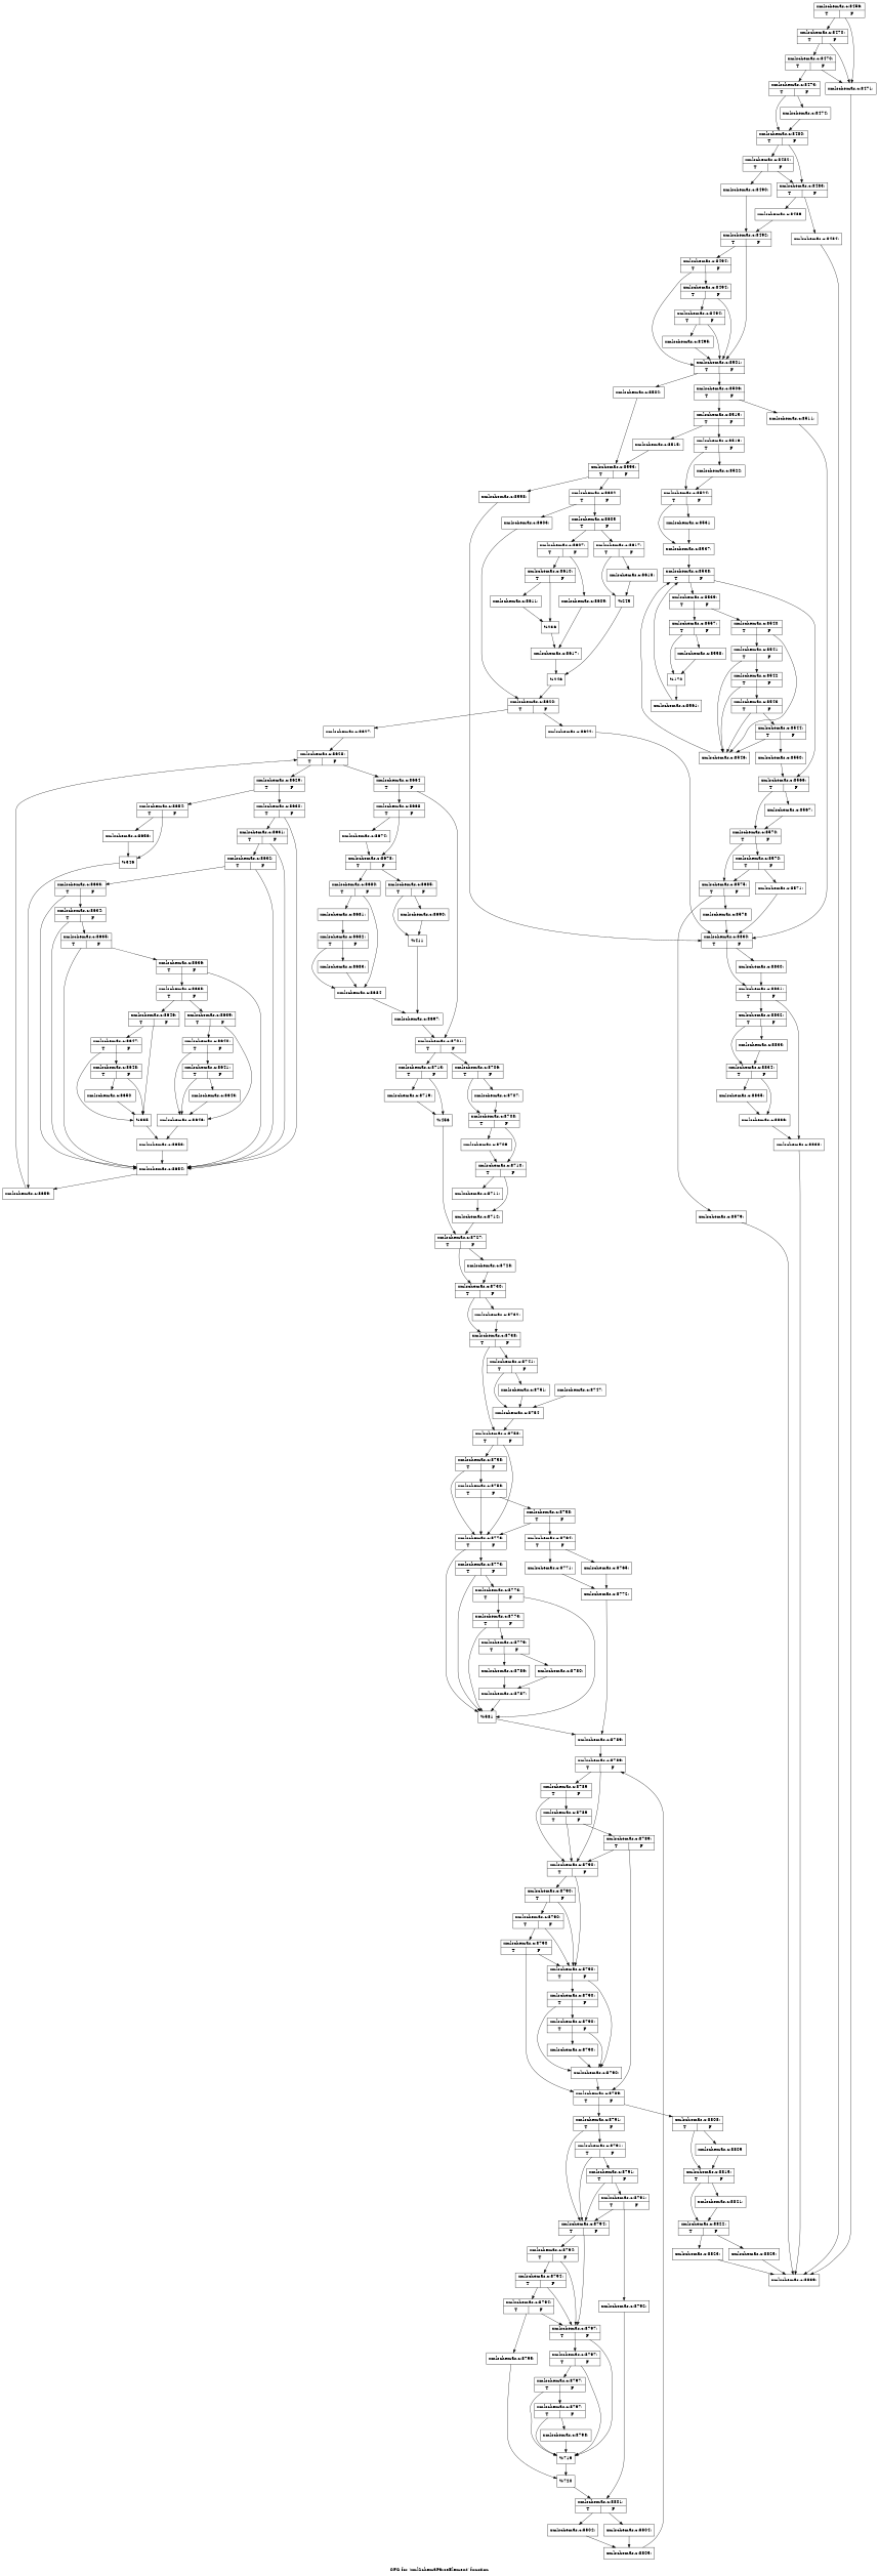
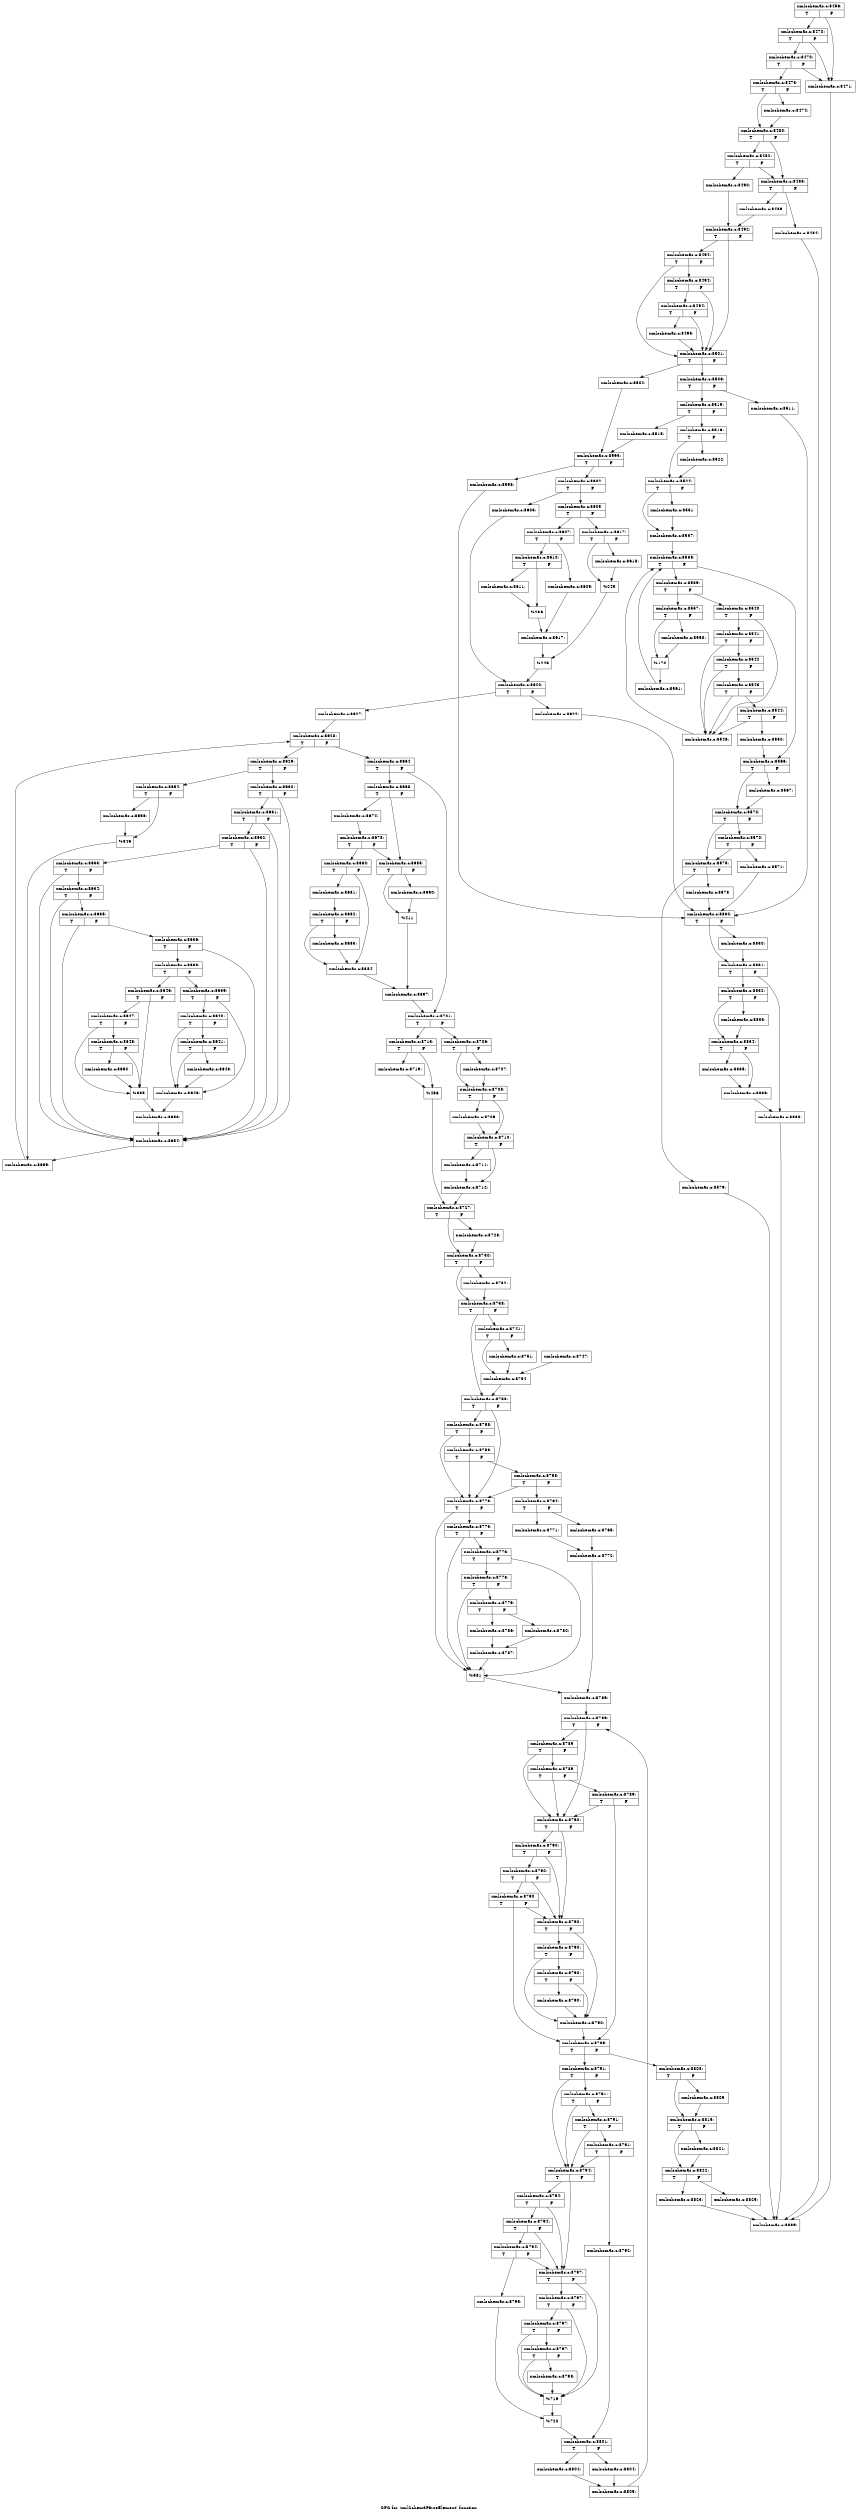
  digraph {
    label="CFG for 'xmlSchemaParseElement' function"
    node [shape=record]
    n1 [label="{xmlschemas.c:8456:|{<s0>T|<s1>F}}"]
    n2 [label="{xmlschemas.c:8471:}"]
    n3 [label="{xmlschemas.c:8470:|{<s0>T|<s1>F}}"]
    n4 [label="{xmlschemas.c:8839:}"]
    n5 [label="{xmlschemas.c:8470:|{<s0>T|<s1>F}}"]
    n6 [label="{xmlschemas.c:8473:|{<s0>T|<s1>F}}"]
    n7 [label="{xmlschemas.c:8474:}"]
    n8 [label="{xmlschemas.c:8480:|{<s0>T|<s1>F}}"]
    n9 [label="{xmlschemas.c:8483:|{<s0>T|<s1>F}}"]
    n10 [label="{xmlschemas.c:8482:|{<s0>T|<s1>F}}"]
    n11 [label="{xmlschemas.c:8484:}"]
    n12 [label="{xmlschemas.c:8489:}"]
    n13 [label="{xmlschemas.c:8490:}"]
    n14 [label="{xmlschemas.c:8492:|{<s0>T|<s1>F}}"]
    n15 [label="{xmlschemas.c:8494:|{<s0>T|<s1>F}}"]
    n16 [label="{xmlschemas.c:8501:|{<s0>T|<s1>F}}"]
    n17 [label="{xmlschemas.c:8494:|{<s0>T|<s1>F}}"]
    n18 [label="{xmlschemas.c:8502:}"]
    n19 [label="{xmlschemas.c:8506:|{<s0>T|<s1>F}}"]
    n20 [label="{xmlschemas.c:8494:|{<s0>T|<s1>F}}"]
    n21 [label="{xmlschemas.c:8593:|{<s0>T|<s1>F}}"]
    n22 [label="{xmlschemas.c:8511:}"]
    n23 [label="{xmlschemas.c:8515:|{<s0>T|<s1>F}}"]
    n24 [label="{xmlschemas.c:8495:}"]
    n25 [label="{xmlschemas.c:8598:}"]
    n26 [label="{xmlschemas.c:8602:|{<s0>T|<s1>F}}"]
    n27 [label="{xmlschemas.c:8830:|{<s0>T|<s1>F}}"]
    n28 [label="{xmlschemas.c:8516:|{<s0>T|<s1>F}}"]
    n29 [label="{xmlschemas.c:8515:}"]
    n30 [label="{xmlschemas.c:8603:}"]
    n31 [label="{xmlschemas.c:8605:|{<s0>T|<s1>F}}"]
    n32 [label="{xmlschemas.c:8830:}"]
    n33 [label="{xmlschemas.c:8831:|{<s0>T|<s1>F}}"]
    n34 [label="{xmlschemas.c:8522:}"]
    n35 [label="{xmlschemas.c:8524:|{<s0>T|<s1>F}}"]
    n36 [label="{xmlschemas.c:8832:|{<s0>T|<s1>F}}"]
    n37 [label="{xmlschemas.c:8838:}"]
    n38 [label="{xmlschemas.c:8531:}"]
    n39 [label="{xmlschemas.c:8537:}"]
    n40 [label="{xmlschemas.c:8538:|{<s0>T|<s1>F}}"]
    n41 [label="{xmlschemas.c:8539:|{<s0>T|<s1>F}}"]
    n42 [label="{xmlschemas.c:8566:|{<s0>T|<s1>F}}"]
    n43 [label="{xmlschemas.c:8540:|{<s0>T|<s1>F}}"]
    n44 [label="{xmlschemas.c:8557:|{<s0>T|<s1>F}}"]
    n45 [label="{xmlschemas.c:8567:}"]
    n46 [label="{xmlschemas.c:8570:|{<s0>T|<s1>F}}"]
    n47 [label="{xmlschemas.c:8546:}"]
    n48 [label="{xmlschemas.c:8541:|{<s0>T|<s1>F}}"]
    n49 [label="{xmlschemas.c:8558:}"]
    n50 [label="{%170}"]
    n51 [label="{xmlschemas.c:8570:|{<s0>T|<s1>F}}"]
    n52 [label="{xmlschemas.c:8575:|{<s0>T|<s1>F}}"]
    n53 [label="{xmlschemas.c:8542:|{<s0>T|<s1>F}}"]
    n54 [label="{xmlschemas.c:8561:}"]
    n55 [label="{xmlschemas.c:8543:|{<s0>T|<s1>F}}"]
    n56 [label="{xmlschemas.c:8544:|{<s0>T|<s1>F}}"]
    n57 [label="{xmlschemas.c:8550:}"]
    n58 [label="{xmlschemas.c:8571:}"]
    n59 [label="{xmlschemas.c:8578:}"]
    n60 [label="{xmlschemas.c:8579:}"]
    n61 [label="{xmlschemas.c:8620:|{<s0>T|<s1>F}}"]
    n62 [label="{xmlschemas.c:8607:|{<s0>T|<s1>F}}"]
    n63 [label="{xmlschemas.c:8617:|{<s0>T|<s1>F}}"]
    n64 [label="{xmlschemas.c:8622:}"]
    n65 [label="{xmlschemas.c:8627:}"]
    n66 [label="{xmlschemas.c:8609:}"]
    n67 [label="{xmlschemas.c:8610:|{<s0>T|<s1>F}}"]
    n68 [label="{xmlschemas.c:8618:}"]
    n69 [label="{%245}"]
    n70 [label="{xmlschemas.c:8628:|{<s0>T|<s1>F}}"]
    n71 [label="{xmlschemas.c:8617:}"]
    n72 [label="{%236}"]
    n73 [label="{xmlschemas.c:8611:}"]
    n74 [label="{%246}"]
    n75 [label="{xmlschemas.c:8629:|{<s0>T|<s1>F}}"]
    n76 [label="{xmlschemas.c:8664:|{<s0>T|<s1>F}}"]
    n77 [label="{xmlschemas.c:8630:|{<s0>T|<s1>F}}"]
    n78 [label="{xmlschemas.c:8654:|{<s0>T|<s1>F}}"]
    n79 [label="{xmlschemas.c:8668:|{<s0>T|<s1>F}}"]
    n80 [label="{xmlschemas.c:8701:|{<s0>T|<s1>F}}"]
    n81 [label="{xmlschemas.c:8654:}"]
    n82 [label="{xmlschemas.c:8631:|{<s0>T|<s1>F}}"]
    n83 [label="{xmlschemas.c:8656:}"]
    n84 [label="{%346}"]
    n85 [label="{xmlschemas.c:8674:}"]
    n86 [label="{xmlschemas.c:8678:|{<s0>T|<s1>F}}"]
    n87 [label="{xmlschemas.c:8706:|{<s0>T|<s1>F}}"]
    n88 [label="{xmlschemas.c:8713:|{<s0>T|<s1>F}}"]
    n89 [label="{xmlschemas.c:8659:}"]
    n90 [label="{xmlschemas.c:8632:|{<s0>T|<s1>F}}"]
    n91 [label="{xmlschemas.c:8633:|{<s0>T|<s1>F}}"]
    n92 [label="{xmlschemas.c:8634:|{<s0>T|<s1>F}}"]
    n93 [label="{xmlschemas.c:8635:|{<s0>T|<s1>F}}"]
    n94 [label="{xmlschemas.c:8636:|{<s0>T|<s1>F}}"]
    n95 [label="{xmlschemas.c:8638:|{<s0>T|<s1>F}}"]
    n96 [label="{xmlschemas.c:8639:|{<s0>T|<s1>F}}"]
    n97 [label="{xmlschemas.c:8646:|{<s0>T|<s1>F}}"]
    n98 [label="{xmlschemas.c:8646:}"]
    n99 [label="{xmlschemas.c:8640:|{<s0>T|<s1>F}}"]
    n100 [label="{%335}"]
    n101 [label="{xmlschemas.c:8647:|{<s0>T|<s1>F}}"]
    n102 [label="{xmlschemas.c:8653:}"]
    n103 [label="{xmlschemas.c:8641:|{<s0>T|<s1>F}}"]
    n104 [label="{xmlschemas.c:8648:|{<s0>T|<s1>F}}"]
    n105 [label="{xmlschemas.c:8643:}"]
    n106 [label="{xmlschemas.c:8650:}"]
    n107 [label="{xmlschemas.c:8680:|{<s0>T|<s1>F}}"]
    n108 [label="{xmlschemas.c:8685:|{<s0>T|<s1>F}}"]
    n109 [label="{xmlschemas.c:8707:}"]
    n110 [label="{xmlschemas.c:8708:|{<s0>T|<s1>F}}"]
    n111 [label="{xmlschemas.c:8719:}"]
    n112 [label="{%456}"]
    n113 [label="{xmlschemas.c:8681:}"]
    n114 [label="{xmlschemas.c:8684:}"]
    n115 [label="{xmlschemas.c:8690:}"]
    n116 [label="{%411}"]
    n117 [label="{xmlschemas.c:8682:|{<s0>T|<s1>F}}"]
    n118 [label="{xmlschemas.c:8683:}"]
    n119 [label="{xmlschemas.c:8697:}"]
    n120 [label="{xmlschemas.c:8709:}"]
    n121 [label="{xmlschemas.c:8710:|{<s0>T|<s1>F}}"]
    n122 [label="{xmlschemas.c:8727:|{<s0>T|<s1>F}}"]
    n123 [label="{xmlschemas.c:8711:}"]
    n124 [label="{xmlschemas.c:8712:}"]
    n125 [label="{xmlschemas.c:8728:}"]
    n126 [label="{xmlschemas.c:8730:|{<s0>T|<s1>F}}"]
    n127 [label="{xmlschemas.c:8732:}"]
    n128 [label="{xmlschemas.c:8738:|{<s0>T|<s1>F}}"]
    n129 [label="{xmlschemas.c:8741:|{<s0>T|<s1>F}}"]
    n130 [label="{xmlschemas.c:8758:|{<s0>T|<s1>F}}"]
    n131 [label="{xmlschemas.c:8751:}"]
    n132 [label="{xmlschemas.c:8754:}"]
    n133 [label="{xmlschemas.c:8758:|{<s0>T|<s1>F}}"]
    n134 [label="{xmlschemas.c:8773:|{<s0>T|<s1>F}}"]
    n135 [label="{xmlschemas.c:8747:}"]
    n136 [label="{xmlschemas.c:8758:|{<s0>T|<s1>F}}"]
    n137 [label="{xmlschemas.c:8773:|{<s0>T|<s1>F}}"]
    n138 [label="{%581}"]
    n139 [label="{xmlschemas.c:8758:|{<s0>T|<s1>F}}"]
    n140 [label="{xmlschemas.c:8773:|{<s0>T|<s1>F}}"]
    n141 [label="{xmlschemas.c:8789:}"]
    n142 [label="{xmlschemas.c:8764:|{<s0>T|<s1>F}}"]
    n143 [label="{xmlschemas.c:8765:}"]
    n144 [label="{xmlschemas.c:8771:}"]
    n145 [label="{xmlschemas.c:8772:}"]
    n146 [label="{xmlschemas.c:8789:|{<s0>T|<s1>F}}"]
    n147 [label="{xmlschemas.c:8789:|{<s0>T|<s1>F}}"]
    n148 [label="{xmlschemas.c:8790:|{<s0>T|<s1>F}}"]
    n149 [label="{xmlschemas.c:8773:|{<s0>T|<s1>F}}"]
    n150 [label="{xmlschemas.c:8779:|{<s0>T|<s1>F}}"]
    n151 [label="{xmlschemas.c:8780:}"]
    n152 [label="{xmlschemas.c:8786:}"]
    n153 [label="{xmlschemas.c:8787:}"]
    n154 [label="{xmlschemas.c:8789:|{<s0>T|<s1>F}}"]
    n155 [label="{xmlschemas.c:8790:|{<s0>T|<s1>F}}"]
    n156 [label="{xmlschemas.c:8790:|{<s0>T|<s1>F}}"]
    n157 [label="{xmlschemas.c:8789:|{<s0>T|<s1>F}}"]
    n158 [label="{xmlschemas.c:8790:|{<s0>T|<s1>F}}"]
    n159 [label="{xmlschemas.c:8790:|{<s0>T|<s1>F}}"]
    n160 [label="{xmlschemas.c:8790:}"]
    n161 [label="{xmlschemas.c:8789:|{<s0>T|<s1>F}}"]
    n162 [label="{xmlschemas.c:8791:|{<s0>T|<s1>F}}"]
    n163 [label="{xmlschemas.c:8808:|{<s0>T|<s1>F}}"]
    n164 [label="{xmlschemas.c:8791:|{<s0>T|<s1>F}}"]
    n165 [label="{xmlschemas.c:8794:|{<s0>T|<s1>F}}"]
    n166 [label="{xmlschemas.c:8809:}"]
    n167 [label="{xmlschemas.c:8815:|{<s0>T|<s1>F}}"]
    n168 [label="{xmlschemas.c:8790:|{<s0>T|<s1>F}}"]
    n169 [label="{xmlschemas.c:8790:|{<s0>T|<s1>F}}"]
    n170 [label="{xmlschemas.c:8790:}"]
    n171 [label="{xmlschemas.c:8791:|{<s0>T|<s1>F}}"]
    n172 [label="{xmlschemas.c:8794:|{<s0>T|<s1>F}}"]
    n173 [label="{xmlschemas.c:8797:|{<s0>T|<s1>F}}"]
    n174 [label="{xmlschemas.c:8821:}"]
    n175 [label="{xmlschemas.c:8822:|{<s0>T|<s1>F}}"]
    n176 [label="{xmlschemas.c:8791:|{<s0>T|<s1>F}}"]
    n177 [label="{xmlschemas.c:8794:|{<s0>T|<s1>F}}"]
    n178 [label="{xmlschemas.c:8797:|{<s0>T|<s1>F}}"]
    n179 [label="{%719}"]
    n180 [label="{xmlschemas.c:8792:}"]
    n181 [label="{xmlschemas.c:8801:|{<s0>T|<s1>F}}"]
    n182 [label="{xmlschemas.c:8802:}"]
    n183 [label="{xmlschemas.c:8804:}"]
    n184 [label="{xmlschemas.c:8805:}"]
    n185 [label="{xmlschemas.c:8794:|{<s0>T|<s1>F}}"]
    n186 [label="{xmlschemas.c:8797:|{<s0>T|<s1>F}}"]
    n187 [label="{%720}"]
    n188 [label="{xmlschemas.c:8795:}"]
    n189 [label="{xmlschemas.c:8797:|{<s0>T|<s1>F}}"]
    n190 [label="{xmlschemas.c:8798:}"]
    n191 [label="{xmlschemas.c:8823:}"]
    n192 [label="{xmlschemas.c:8825:}"]
    n193 [label="{xmlschemas.c:8833:}"]
    n194 [label="{xmlschemas.c:8834:|{<s0>T|<s1>F}}"]
    n195 [label="{xmlschemas.c:8835:}"]
    n196 [label="{xmlschemas.c:8836:}"]
    n1 -> n2
    n1 -> n3
    n2 -> n4
    n3 -> n2
    n3 -> n5
    n5 -> n2
    n5 -> n6
    n6 -> n7
    n6 -> n8
    n7 -> n8
    n8 -> n9
    n8 -> n10
    n9 -> n11
    n9 -> n12
    n10 -> n9
    n10 -> n13
    n11 -> n4
    n12 -> n14
    n13 -> n14
    n14 -> n15
    n14 -> n16
    n15 -> n16
    n15 -> n17
    n16 -> n18
    n16 -> n19
    n17 -> n16
    n17 -> n20
    n18 -> n21
    n19 -> n22
    n19 -> n23
    n20 -> n16
    n20 -> n24
    n21 -> n25
    n21 -> n26
    n22 -> n27
    n23 -> n28
    n23 -> n29
    n24 -> n16
    n25 -> n27
    n26 -> n30
    n26 -> n31
    n27 -> n32
    n27 -> n33
    n28 -> n34
    n28 -> n35
    n29 -> n21
    n30 -> n61
    n31 -> n62
    n31 -> n63
    n32 -> n33
    n33 -> n36
    n33 -> n37
    n34 -> n35
    n35 -> n38
    n35 -> n39
    n36 -> n193
    n36 -> n194
    n37 -> n4
    n38 -> n39
    n39 -> n40
    n40 -> n41
    n40 -> n42
    n41 -> n43
    n41 -> n44
    n42 -> n45
    n42 -> n46
    n43 -> n47
    n43 -> n48
    n44 -> n49
    n44 -> n50
    n45 -> n46
    n46 -> n51
    n46 -> n52
    n47 -> n40
    n48 -> n47
    n48 -> n53
    n49 -> n50
    n50 -> n54
    n51 -> n52
    n51 -> n58
    n52 -> n59
    n52 -> n60
    n53 -> n47
    n53 -> n55
    n54 -> n40
    n55 -> n47
    n55 -> n56
    n56 -> n47
    n56 -> n57
    n57 -> n42
    n58 -> n27
    n59 -> n27
    n60 -> n4
    n61 -> n64
    n61 -> n65
    n62 -> n66
    n62 -> n67
    n63 -> n68
    n63 -> n69
    n64 -> n27
    n65 -> n70
    n66 -> n71
    n67 -> n72
    n67 -> n73
    n68 -> n69
    n69 -> n74
    n70 -> n75
    n70 -> n76
    n71 -> n74
    n72 -> n71
    n73 -> n72
    n74 -> n61
    n75 -> n77
    n75 -> n78
    n76 -> n79
    n76 -> n80
    n77 -> n81
    n77 -> n82
    n78 -> n83
    n78 -> n84
    n79 -> n85
-   n79 -> n86
+   n79 -> n108
    n80 -> n87
    n80 -> n88
    n81 -> n89
    n82 -> n81
    n82 -> n90
    n83 -> n84
    n84 -> n89
    n85 -> n86
    n86 -> n107
    n86 -> n108
    n87 -> n109
    n87 -> n110
    n88 -> n111
    n88 -> n112
    n89 -> n70
    n90 -> n81
    n90 -> n91
    n91 -> n81
    n91 -> n92
    n92 -> n81
    n92 -> n93
    n93 -> n81
    n93 -> n94
    n94 -> n81
    n94 -> n95
    n95 -> n96
    n95 -> n97
    n96 -> n98
    n96 -> n99
    n97 -> n100
    n97 -> n101
    n98 -> n102
    n99 -> n98
    n99 -> n103
    n100 -> n102
    n101 -> n100
    n101 -> n104
    n102 -> n81
    n103 -> n98
    n103 -> n105
    n104 -> n100
    n104 -> n106
    n105 -> n98
    n106 -> n100
    n107 -> n113
    n107 -> n114
    n108 -> n115
    n108 -> n116
    n109 -> n110
    n110 -> n120
    n110 -> n121
    n111 -> n112
    n112 -> n122
    n113 -> n117
    n114 -> n119
    n115 -> n116
    n116 -> n119
    n117 -> n114
    n117 -> n118
    n118 -> n114
    n119 -> n80
    n120 -> n121
    n121 -> n123
    n121 -> n124
    n122 -> n125
    n122 -> n126
    n123 -> n124
    n124 -> n122
    n125 -> n126
    n126 -> n127
    n126 -> n128
    n127 -> n128
    n128 -> n129
    n128 -> n130
    n129 -> n131
    n129 -> n132
    n130 -> n133
    n130 -> n134
    n131 -> n132
    n132 -> n130
    n133 -> n134
    n133 -> n136
    n134 -> n137
    n134 -> n138
    n135 -> n132
    n136 -> n134
    n136 -> n139
    n137 -> n138
    n137 -> n140
    n138 -> n141
    n139 -> n134
    n139 -> n142
    n140 -> n138
    n140 -> n149
    n141 -> n146
    n142 -> n143
    n142 -> n144
    n143 -> n145
    n144 -> n145
    n145 -> n141
    n146 -> n147
    n146 -> n148
    n147 -> n148
    n147 -> n154
    n148 -> n155
    n148 -> n156
    n149 -> n138
    n149 -> n150
    n150 -> n151
    n150 -> n152
    n151 -> n153
    n152 -> n153
    n153 -> n138
    n154 -> n148
    n154 -> n157
    n155 -> n156
    n155 -> n158
    n156 -> n159
    n156 -> n160
    n157 -> n148
    n157 -> n161
    n158 -> n156
    n158 -> n168
    n159 -> n160
    n159 -> n169
    n160 -> n161
    n161 -> n162
    n161 -> n163
    n162 -> n164
    n162 -> n165
    n163 -> n166
    n163 -> n167
    n164 -> n165
    n164 -> n171
    n165 -> n172
    n165 -> n173
    n166 -> n167
    n167 -> n174
    n167 -> n175
    n168 -> n156
    n168 -> n161
    n169 -> n160
    n169 -> n170
    n170 -> n160
    n171 -> n165
    n171 -> n176
    n172 -> n173
    n172 -> n177
    n173 -> n178
    n173 -> n179
    n174 -> n175
    n175 -> n191
    n175 -> n192
    n176 -> n165
    n176 -> n180
    n177 -> n173
    n177 -> n185
    n178 -> n179
    n178 -> n186
    n179 -> n187
    n180 -> n181
    n181 -> n182
    n181 -> n183
    n182 -> n184
    n183 -> n184
    n184 -> n146
    n185 -> n173
    n185 -> n188
    n186 -> n179
    n186 -> n189
    n187 -> n181
    n188 -> n187
    n189 -> n179
    n189 -> n190
    n190 -> n179
    n191 -> n4
    n192 -> n4
    n193 -> n194
    n194 -> n195
    n194 -> n196
    n195 -> n196
    n196 -> n37
  }
